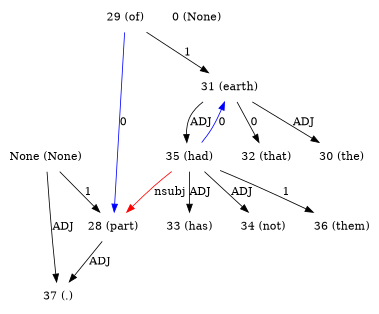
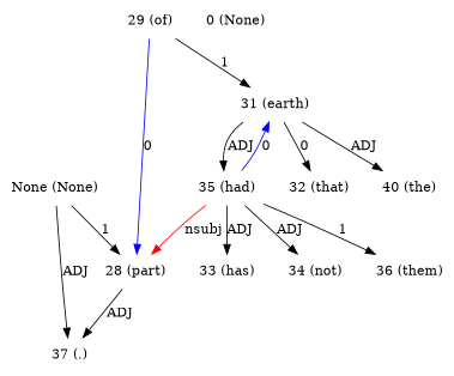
  digraph {
    node [shape=plaintext]
    edge [dir=forward]
    n1 [label="None (None)"]
    n2 [label="37 (.)"]
    n3 [label="28 (part)"]
    n4 [label="29 (of)"]
    n5 [label="31 (earth)"]
    n6 [label="0 (None)"]
    n7 [label="35 (had)"]
    n8 [label="32 (that)"]
-   n9 [label="30 (the)"]
+   n9 [label="40 (the)"]
    n10 [label="33 (has)"]
    n11 [label="34 (not)"]
    n12 [label="36 (them)"]
    n1 -> n2 [label=ADJ]
    n1 -> n3 [label=1]
    n3 -> n2 [label=ADJ]
    n4 -> n3 [color=blue label=0]
    n4 -> n5 [label=1]
    n5 -> n7 [label=ADJ]
    n5 -> n8 [label=0]
    n5 -> n9 [label=ADJ]
    n7 -> n3 [color=red label=nsubj]
    n7 -> n5 [color=blue label=0]
    n7 -> n10 [label=ADJ]
    n7 -> n11 [label=ADJ]
    n7 -> n12 [label=1]
  }
